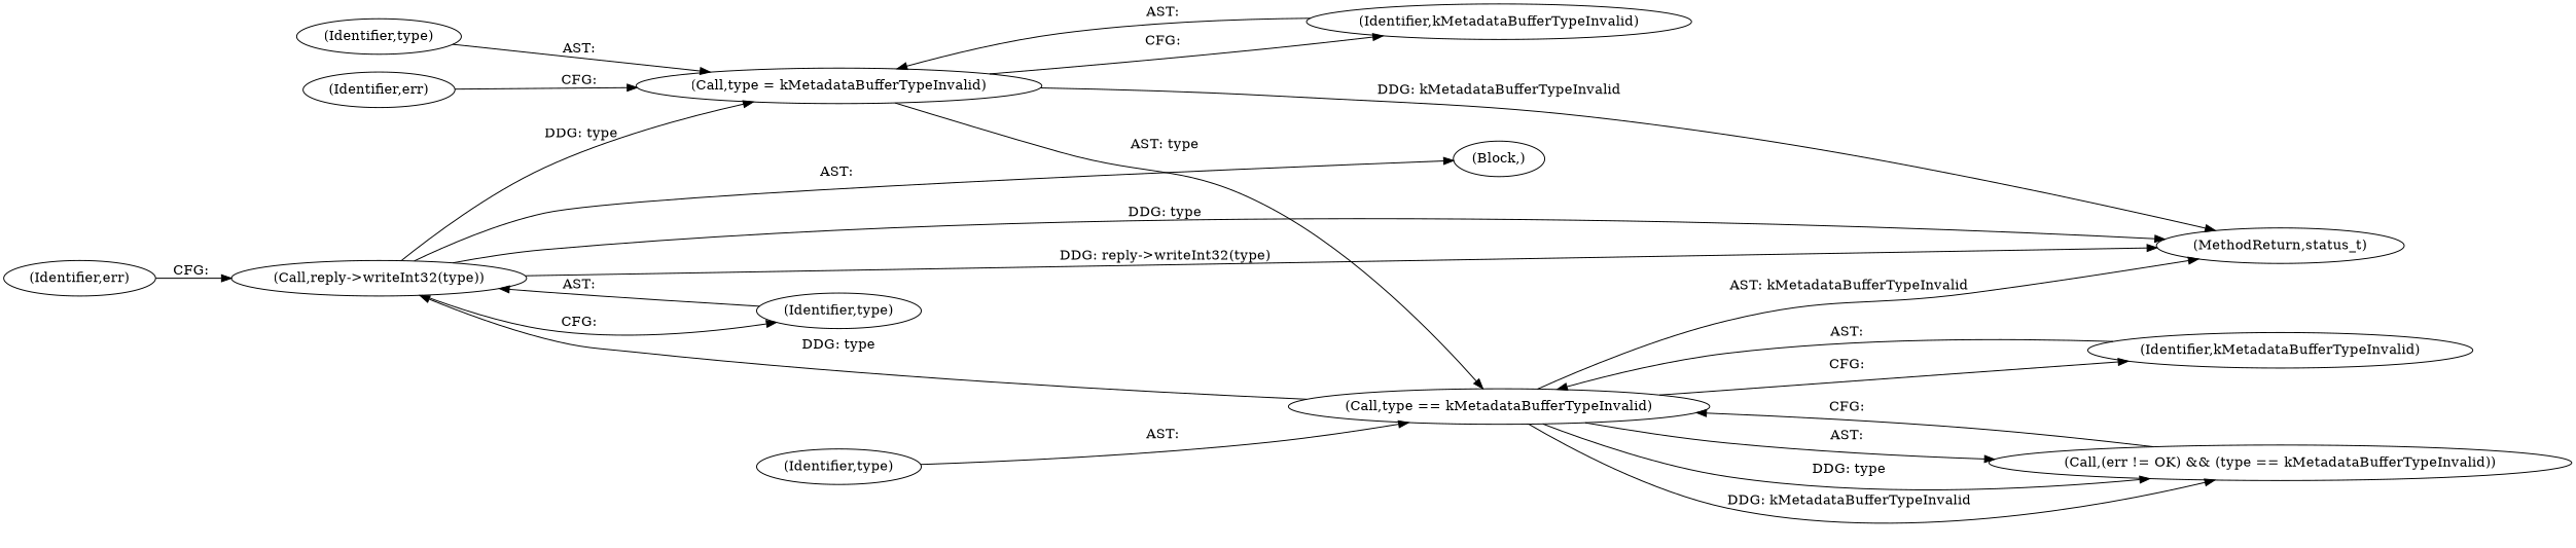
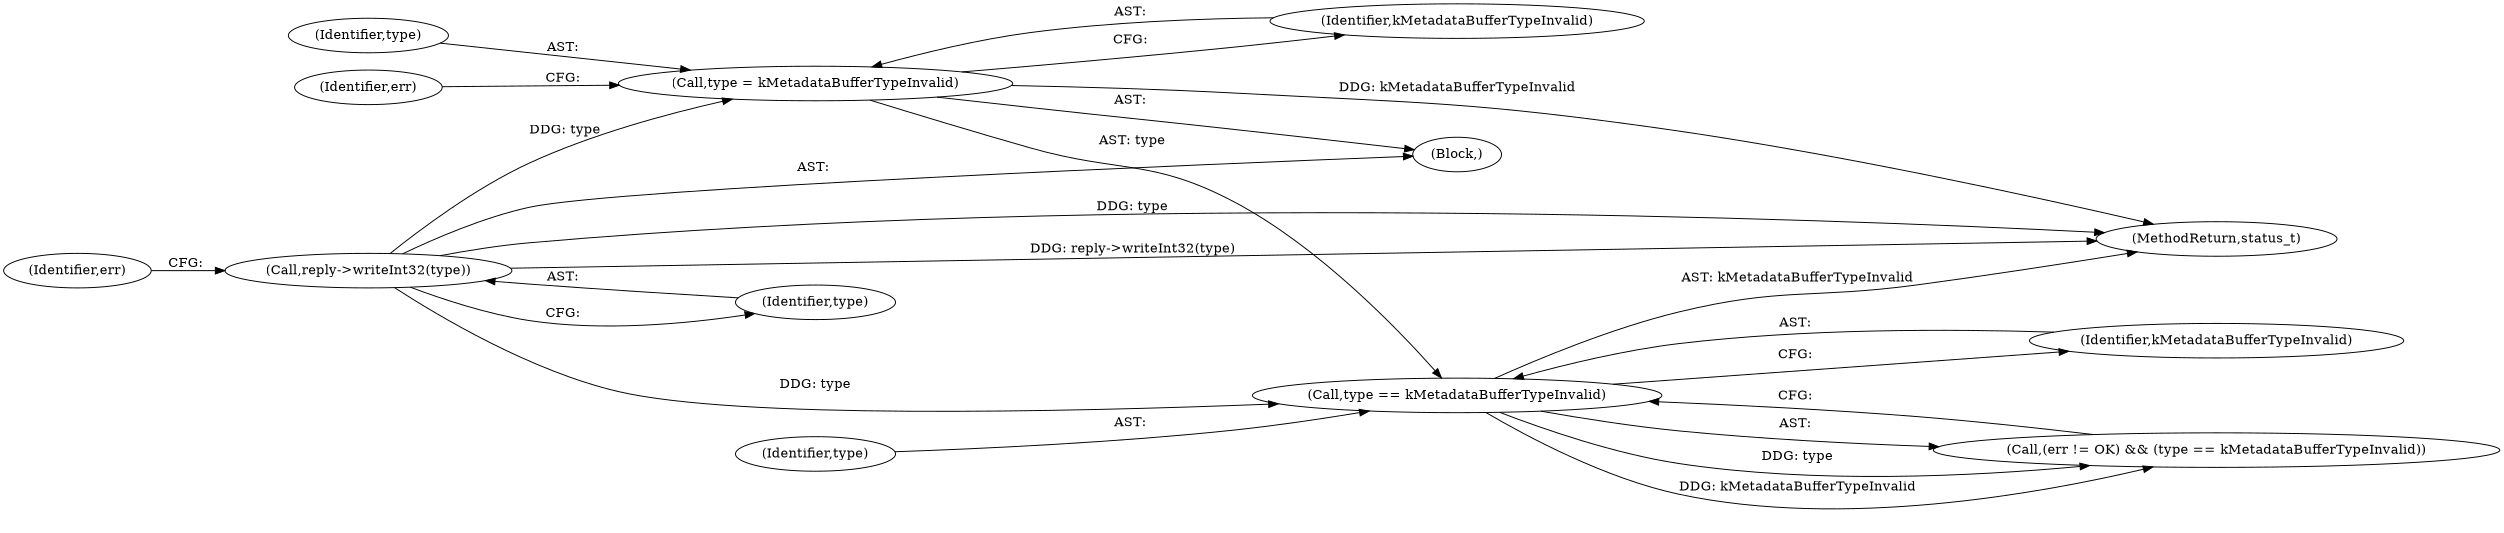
  digraph {
    rankdir=LR
    n1 [label="(Call,reply->writeInt32(type))"]
    n2 [label="(MethodReturn,status_t)"]
    n3 [label="(Block,)"]
    n4 [label="(Identifier,type)"]
    n5 [label="(Call,type = kMetadataBufferTypeInvalid)"]
    n6 [label="(Call,type == kMetadataBufferTypeInvalid)"]
    n7 [label="(Identifier,kMetadataBufferTypeInvalid)"]
    n8 [label="(Call,(err != OK) && (type == kMetadataBufferTypeInvalid))"]
    n9 [label="(Identifier,kMetadataBufferTypeInvalid)"]
    n10 [label="(Identifier,type)"]
    n11 [label="(Identifier,err)"]
    n12 [label="(Identifier,type)"]
    n13 [label="(Identifier,err)"]
    n1 -> n2 [label="DDG: type"]
    n1 -> n2 [label="DDG: reply->writeInt32(type)"]
    n1 -> n3 [label="AST: "]
    n1 -> n4 [label="CFG: "]
    n1 -> n5 [label="DDG: type"]
    n4 -> n1 [label="AST: "]
    n5 -> n2 [label="DDG: kMetadataBufferTypeInvalid"]
+   n5 -> n3 [label="AST: "]
    n5 -> n6 [label="AST: type"]
    n5 -> n9 [label="CFG: "]
-   n6 -> n1 [label="DDG: type"]
+   n1 -> n6 [label="DDG: type"]
    n6 -> n2 [label="AST: kMetadataBufferTypeInvalid"]
    n6 -> n7 [label="CFG: "]
    n6 -> n8 [label="AST: "]
    n6 -> n8 [label="DDG: type"]
    n6 -> n8 [label="DDG: kMetadataBufferTypeInvalid"]
    n7 -> n6 [label="AST: "]
    n8 -> n6 [label="CFG: "]
    n9 -> n5 [label="AST: "]
    n10 -> n6 [label="AST: "]
    n11 -> n5 [label="CFG: "]
    n12 -> n5 [label="AST: "]
    n13 -> n1 [label="CFG: "]
  }
